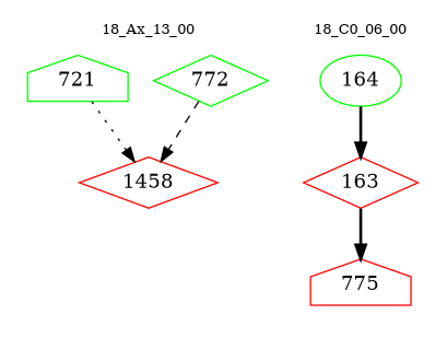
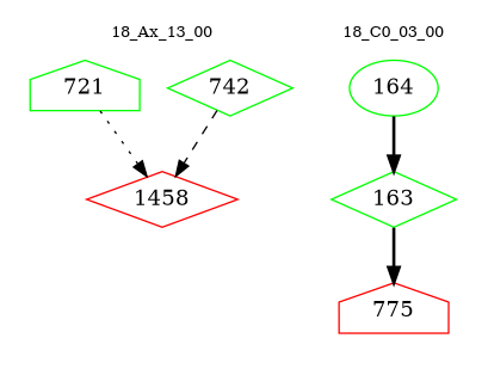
  digraph {
    node [color=green shape=diamond]
    edge [color=black style=bold]
-   n1 [label=772]
+   n1 [label=742]
    n2 [label=721 shape=house]
    n3 [color=red label=1458]
    n4 [label=164 shape=ellipse]
-   n5 [color=red label=163]
+   n5 [label=163]
    n6 [color=red label=775 shape=house]
    subgraph cluster_1 {
      color=white
      fontsize=10
      label="18_Ax_13_00"
      n1
      n2
      n3
    }
    subgraph cluster_2 {
      color=white
      fontsize=10
-     label="18_C0_06_00"
+     label="18_C0_03_00"
      n4
      n5
      n6
    }
    n1 -> n3 [style=dashed]
    n2 -> n3 [style=dotted]
    n4 -> n5
    n5 -> n6
  }
